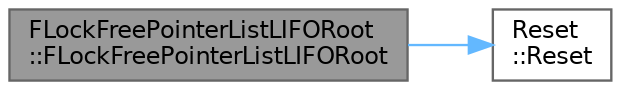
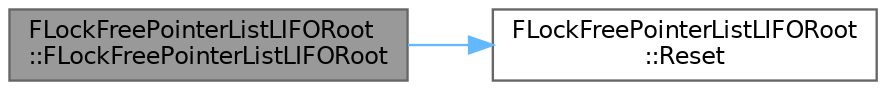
  digraph {
    rankdir=LR
    node [fontname=Helvetica fontsize=10 shape=box style=filled]
    n1 [color=gray40 fillcolor=grey60 fontcolor=black height=0.2 label="FLockFreePointerListLIFORoot\l::FLockFreePointerListLIFORoot" width=0.4]
-   n2 [color=grey40 fillcolor=white height=0.2 label="Reset\l::Reset" width=0.4]
+   n2 [color=grey40 fillcolor=white height=0.2 label="FLockFreePointerListLIFORoot\l::Reset" width=0.4]
    n1 -> n2 [color=steelblue1 fontname=Helvetica fontsize=10 labelfontname=Helvetica labelfontsize=10 style=solid]
  }
